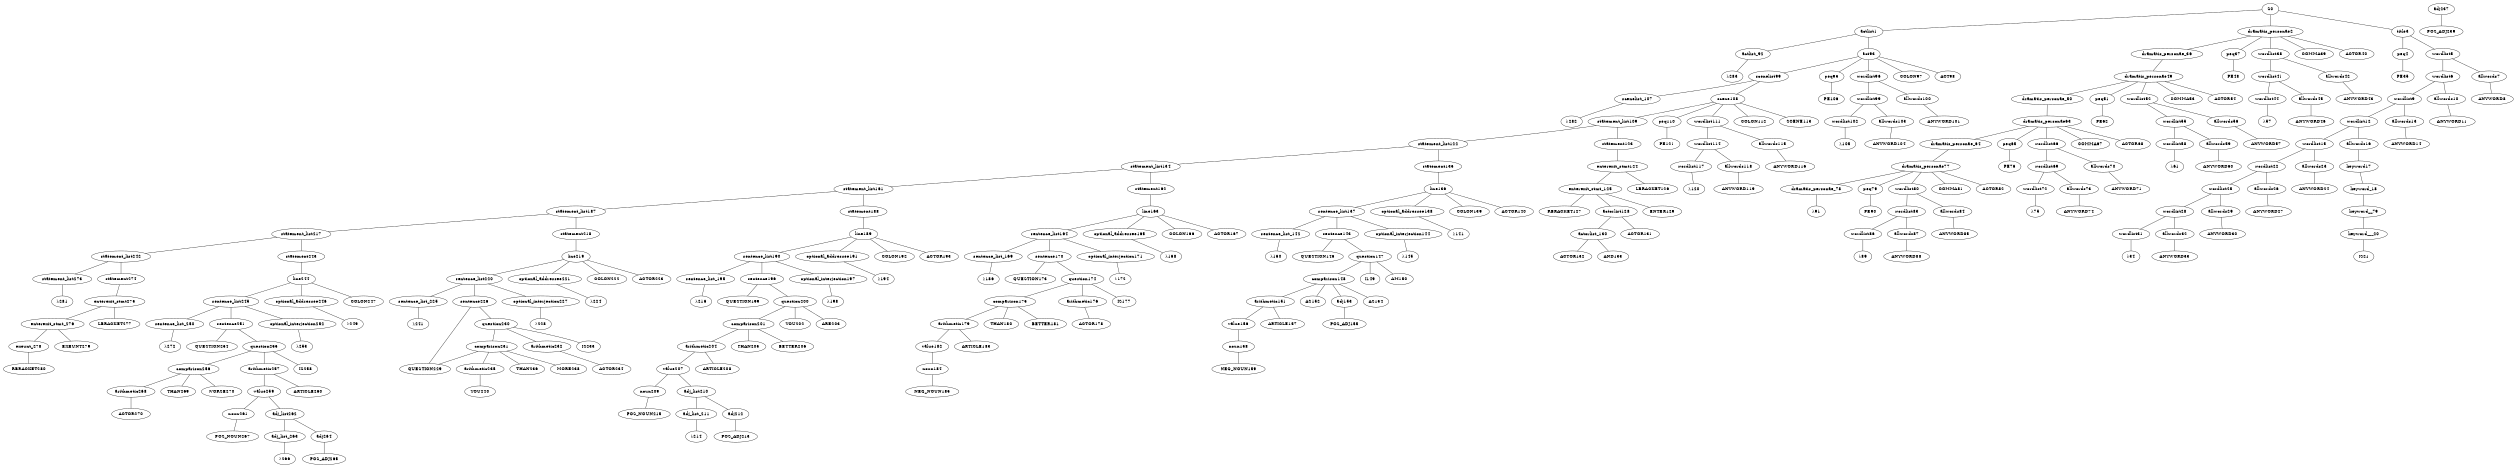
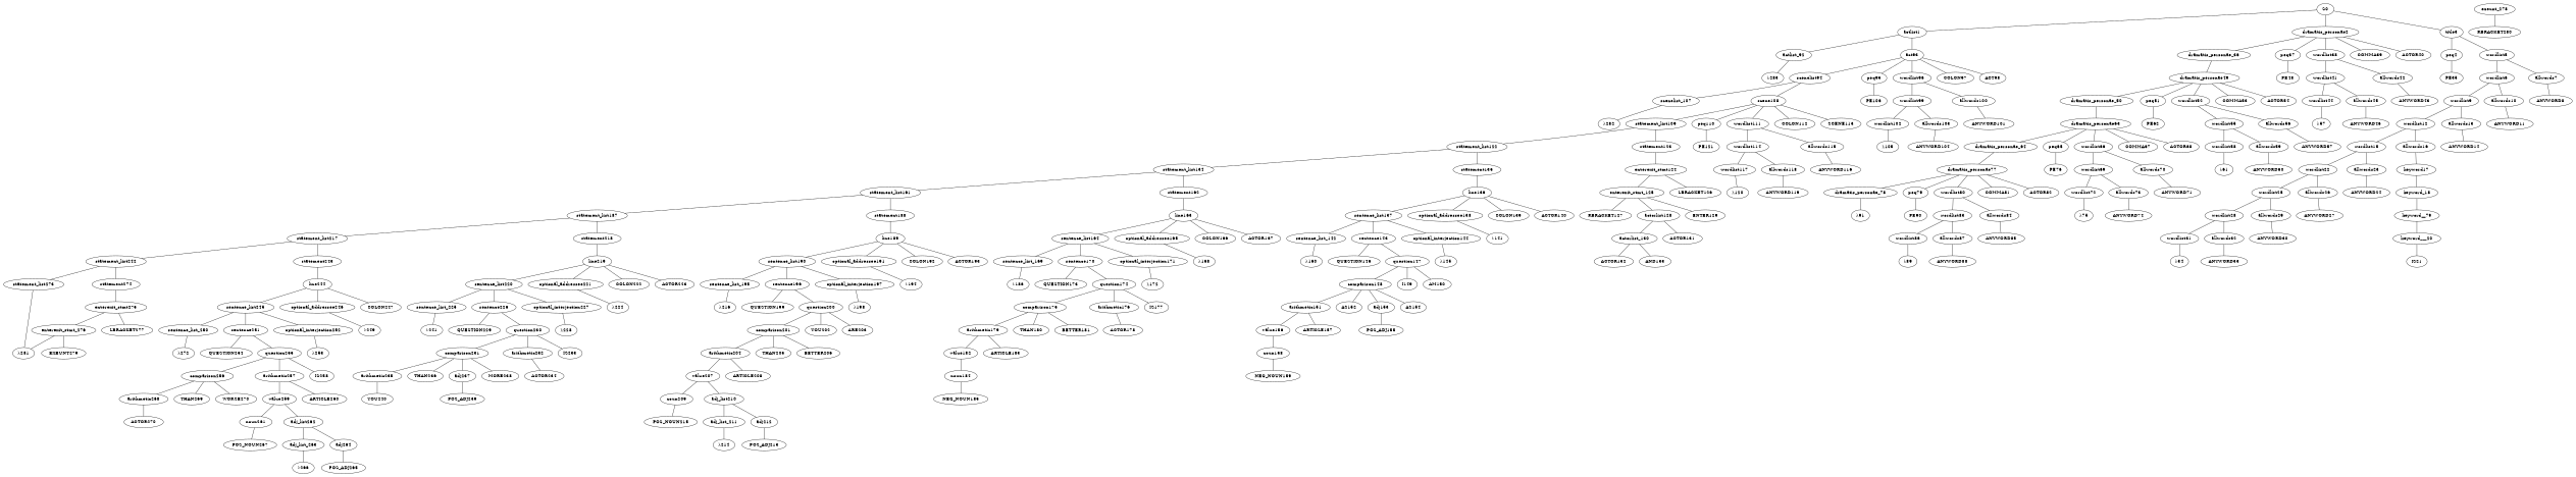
  strict graph {
    S0
    actlist1
    dramatis_personae2
    title3
    actlist_92
    act93
    dramatis_personae_36
    peq37
    wordlist38
    COMMA39
    ACTOR40
    peq4
    wordlist5
    "λ283"
-   scenelist94 [label=scenelist99]
+   scenelist94
    peq95
    wordlist96
    COLON97
    ACT98
    dramatis_personae49
    PE48
    wordlist41
    allwords42
    PE35
    wordlist6
    allwords7
    wordlist9
    allwords10
    ANYWORD8
    wordlist12
    allwords13
    ANYWORD11
    wordlist15
    allwords16
    ANYWORD14
    wordlist22
    allwords23
    keyword17
    wordlist25
    allwords26
    ANYWORD24
    keyword_18
    n43 [label=keyword__79]
    keyword___20
    IS21
    wordlist28
    allwords29
    ANYWORD27
    wordlist31
    allwords32
    ANYWORD30
    "λ34"
    ANYWORD33
    dramatis_personae_50
    peq51
    wordlist52
    COMMA53
    ACTOR54
    wordlist44
    allwords45
    ANYWORD43
    n62 [label="λ57"]
    ANYWORD46
    dramatis_personae63
    PE62
    wordlist55
    allwords56
    dramatis_personae_64
    peq65
    wordlist66
    COMMA67
    ACTOR68
    wordlist58
    allwords59
    ANYWORD57
    "λ61"
    ANYWORD60
    dramatis_personae77
    PE76
    wordlist69
    allwords70
    dramatis_personae_78
    peq79
    wordlist80
    COMMA81
    ACTOR82
    wordlist72
    allwords73
    ANYWORD71
    "λ75"
    ANYWORD74
    "λ91"
    PE90
    wordlist83
    allwords84
    wordlist86
    allwords87
    ANYWORD85
    "λ89"
    ANYWORD88
    scenelist_107
    scene108
    PE106
    wordlist99
    allwords100
    "λ282"
    statement_list109
    peq110
    wordlist111
    COLON112
    SCENE113
    wordlist102
    allwords103
    ANYWORD101
    "λ105"
    ANYWORD104
    statement_list122
    statement123
    PE121
    wordlist114
    allwords115
    statement_list134
    statement135
    enterexit_stmt124
    wordlist117
    allwords118
    ANYWORD116
    "λ120"
    ANYWORD119
    statement_list161
    statement162
    line136
    enterexit_stmt_125
    LBRACKET126
    RBRACKET127
    actorlist128
    ENTER129
    actorlist_130
    ACTOR131
    ACTOR132
    AND133
    statement_list187
    statement188
    line163
    sentence_list137
    optional_addressee138
    COLON139
    ACTOR140
    sentence_list_142
    sentence143
    optional_interjection144
    "λ141"
    "λ160"
    QUESTION146
    question147
    "λ145"
    comparison148
    I149
    AM150
    arithmetic151
    AS152
    adj153
    AS154
    value156
    ARTICLE157
    POS_ADJ155
    noun158
    NEG_NOUN159
    statement_list217
    statement218
    line189
    sentence_list164
    optional_addressee165
    COLON166
    ACTOR167
    sentence_list_169
    sentence170
    optional_interjection171
    "λ168"
    "λ186"
    QUESTION173
    question174
    "λ172"
    comparison175
    arithmetic176
    IS177
    arithmetic179
    THAN180
    BETTER181
    ACTOR178
    value182
    ARTICLE183
    noun184
    NEG_NOUN185
    statement_list242
    statement243
    line219
    sentence_list190
    optional_addressee191
    COLON192
    ACTOR193
    sentence_list_195
    sentence196
    optional_interjection197
    "λ194"
    "λ216"
    QUESTION199
    question200
    "λ198"
    comparison201
    YOU202
    ARE203
    arithmetic204
    THAN205
    BETTER206
    value207
    ARTICLE208
    noun209
    adj_list210
    POS_NOUN215
    adj_list_211
    adj212
    "λ214"
    POS_ADJ213
    statement_list273
    statement274
    line244
    sentence_list220
    optional_addressee221
    COLON222
    ACTOR223
    sentence_list_225
    sentence226
    optional_interjection227
    "λ224"
    "λ241"
    QUESTION229
    question230
    "λ228"
    comparison231
    arithmetic232
    IS233
    arithmetic235
    THAN236
    adj237
    MORE238
    ACTOR234
    YOU240
    POS_ADJ239
    "λ281"
    enterexit_stmt275
    sentence_list245
    optional_addressee246
    COLON247
    sentence_list_250
    sentence251
    optional_interjection252
    "λ249"
    "λ272"
    QUESTION254
    question255
    "λ253"
    comparison256
    arithmetic257
    IS258
    arithmetic268
    THAN269
    WORSE270
    value259
    ARTICLE260
    n271 [label=ACTOR270]
    noun261
    adj_list262
    POS_NOUN267
    adj_list_263
    adj264
    "λ266"
    POS_ADJ265
    enterexit_stmt_276
    LBRACKET277
    exeunt_278
    EXEUNT279
    RBRACKET280
    S0 -- actlist1
    S0 -- dramatis_personae2
    S0 -- title3
    actlist1 -- actlist_92
    actlist1 -- act93
    dramatis_personae2 -- dramatis_personae_36
    dramatis_personae2 -- peq37
    dramatis_personae2 -- wordlist38
    dramatis_personae2 -- COMMA39
    dramatis_personae2 -- ACTOR40
    title3 -- peq4
    title3 -- wordlist5
    actlist_92 -- "λ283"
    act93 -- scenelist94
    act93 -- peq95
    act93 -- wordlist96
    act93 -- COLON97
    act93 -- ACT98
    dramatis_personae_36 -- dramatis_personae49
    peq37 -- PE48
    wordlist38 -- wordlist41
    wordlist38 -- allwords42
    peq4 -- PE35
    wordlist5 -- wordlist6
    wordlist5 -- allwords7
    scenelist94 -- scenelist_107
    scenelist94 -- scene108
    peq95 -- PE106
    wordlist96 -- wordlist99
    wordlist96 -- allwords100
    dramatis_personae49 -- dramatis_personae_50
    dramatis_personae49 -- peq51
    dramatis_personae49 -- wordlist52
    dramatis_personae49 -- COMMA53
    dramatis_personae49 -- ACTOR54
    wordlist41 -- wordlist44
    wordlist41 -- allwords45
    allwords42 -- ANYWORD43
    wordlist6 -- wordlist9
    wordlist6 -- allwords10
    allwords7 -- ANYWORD8
    wordlist9 -- wordlist12
    wordlist9 -- allwords13
    allwords10 -- ANYWORD11
    wordlist12 -- wordlist15
    wordlist12 -- allwords16
    allwords13 -- ANYWORD14
    wordlist15 -- wordlist22
    wordlist15 -- allwords23
    allwords16 -- keyword17
    wordlist22 -- wordlist25
    wordlist22 -- allwords26
    allwords23 -- ANYWORD24
    keyword17 -- keyword_18
    wordlist25 -- wordlist28
    wordlist25 -- allwords29
    allwords26 -- ANYWORD27
    keyword_18 -- n43
    n43 -- keyword___20
    keyword___20 -- IS21
    wordlist28 -- wordlist31
    wordlist28 -- allwords32
    allwords29 -- ANYWORD30
    wordlist31 -- "λ34"
    allwords32 -- ANYWORD33
    dramatis_personae_50 -- dramatis_personae63
    peq51 -- PE62
    wordlist52 -- wordlist55
    wordlist52 -- allwords56
    wordlist44 -- n62
    allwords45 -- ANYWORD46
    dramatis_personae63 -- dramatis_personae_64
    dramatis_personae63 -- peq65
    dramatis_personae63 -- wordlist66
    dramatis_personae63 -- COMMA67
    dramatis_personae63 -- ACTOR68
    wordlist55 -- wordlist58
    wordlist55 -- allwords59
    allwords56 -- ANYWORD57
    dramatis_personae_64 -- dramatis_personae77
    peq65 -- PE76
    wordlist66 -- wordlist69
    wordlist66 -- allwords70
    wordlist58 -- "λ61"
    allwords59 -- ANYWORD60
    dramatis_personae77 -- dramatis_personae_78
    dramatis_personae77 -- peq79
    dramatis_personae77 -- wordlist80
    dramatis_personae77 -- COMMA81
    dramatis_personae77 -- ACTOR82
    wordlist69 -- wordlist72
    wordlist69 -- allwords73
    allwords70 -- ANYWORD71
    dramatis_personae_78 -- "λ91"
    peq79 -- PE90
    wordlist80 -- wordlist83
    wordlist80 -- allwords84
    wordlist72 -- "λ75"
    allwords73 -- ANYWORD74
    wordlist83 -- wordlist86
    wordlist83 -- allwords87
    allwords84 -- ANYWORD85
    wordlist86 -- "λ89"
    allwords87 -- ANYWORD88
    scenelist_107 -- "λ282"
    scene108 -- statement_list109
    scene108 -- peq110
    scene108 -- wordlist111
    scene108 -- COLON112
    scene108 -- SCENE113
    wordlist99 -- wordlist102
    wordlist99 -- allwords103
    allwords100 -- ANYWORD101
    statement_list109 -- statement_list122
    statement_list109 -- statement123
    peq110 -- PE121
    wordlist111 -- wordlist114
    wordlist111 -- allwords115
    wordlist102 -- "λ105"
    allwords103 -- ANYWORD104
    statement_list122 -- statement_list134
    statement_list122 -- statement135
    statement123 -- enterexit_stmt124
    wordlist114 -- wordlist117
    wordlist114 -- allwords118
    allwords115 -- ANYWORD116
    statement_list134 -- statement_list161
    statement_list134 -- statement162
    statement135 -- line136
    enterexit_stmt124 -- enterexit_stmt_125
    enterexit_stmt124 -- LBRACKET126
    wordlist117 -- "λ120"
    allwords118 -- ANYWORD119
    statement_list161 -- statement_list187
    statement_list161 -- statement188
    statement162 -- line163
    line136 -- sentence_list137
    line136 -- optional_addressee138
    line136 -- COLON139
    line136 -- ACTOR140
    enterexit_stmt_125 -- RBRACKET127
    enterexit_stmt_125 -- actorlist128
    enterexit_stmt_125 -- ENTER129
    actorlist128 -- actorlist_130
    actorlist128 -- ACTOR131
    actorlist_130 -- ACTOR132
    actorlist_130 -- AND133
    statement_list187 -- statement_list217
    statement_list187 -- statement218
    statement188 -- line189
    line163 -- sentence_list164
    line163 -- optional_addressee165
    line163 -- COLON166
    line163 -- ACTOR167
    sentence_list137 -- sentence_list_142
    sentence_list137 -- sentence143
    sentence_list137 -- optional_interjection144
    optional_addressee138 -- "λ141"
    sentence_list_142 -- "λ160"
    sentence143 -- QUESTION146
    sentence143 -- question147
    optional_interjection144 -- "λ145"
    question147 -- comparison148
    question147 -- I149
    question147 -- AM150
    comparison148 -- arithmetic151
    comparison148 -- AS152
    comparison148 -- adj153
    comparison148 -- AS154
    arithmetic151 -- value156
    arithmetic151 -- ARTICLE157
    adj153 -- POS_ADJ155
    value156 -- noun158
    noun158 -- NEG_NOUN159
    statement_list217 -- statement_list242
    statement_list217 -- statement243
    statement218 -- line219
    line189 -- sentence_list190
    line189 -- optional_addressee191
    line189 -- COLON192
    line189 -- ACTOR193
    sentence_list164 -- sentence_list_169
    sentence_list164 -- sentence170
    sentence_list164 -- optional_interjection171
    optional_addressee165 -- "λ168"
    sentence_list_169 -- "λ186"
    sentence170 -- QUESTION173
    sentence170 -- question174
    optional_interjection171 -- "λ172"
    question174 -- comparison175
    question174 -- arithmetic176
    question174 -- IS177
    comparison175 -- arithmetic179
    comparison175 -- THAN180
    comparison175 -- BETTER181
    arithmetic176 -- ACTOR178
    arithmetic179 -- value182
    arithmetic179 -- ARTICLE183
    value182 -- noun184
    noun184 -- NEG_NOUN185
    statement_list242 -- statement_list273
    statement_list242 -- statement274
    statement243 -- line244
    line219 -- sentence_list220
    line219 -- optional_addressee221
    line219 -- COLON222
    line219 -- ACTOR223
    sentence_list190 -- sentence_list_195
    sentence_list190 -- sentence196
    sentence_list190 -- optional_interjection197
    optional_addressee191 -- "λ194"
    sentence_list_195 -- "λ216"
    sentence196 -- QUESTION199
    sentence196 -- question200
    optional_interjection197 -- "λ198"
    question200 -- comparison201
    question200 -- YOU202
    question200 -- ARE203
    comparison201 -- arithmetic204
    comparison201 -- THAN205
    comparison201 -- BETTER206
    arithmetic204 -- value207
    arithmetic204 -- ARTICLE208
    value207 -- noun209
    value207 -- adj_list210
    noun209 -- POS_NOUN215
    adj_list210 -- adj_list_211
    adj_list210 -- adj212
    adj_list_211 -- "λ214"
    adj212 -- POS_ADJ213
    statement_list273 -- "λ281"
    statement274 -- enterexit_stmt275
    line244 -- sentence_list245
    line244 -- optional_addressee246
    line244 -- COLON247
    sentence_list220 -- sentence_list_225
    sentence_list220 -- sentence226
    sentence_list220 -- optional_interjection227
    optional_addressee221 -- "λ224"
    sentence_list_225 -- "λ241"
    sentence226 -- QUESTION229
    sentence226 -- question230
    optional_interjection227 -- "λ228"
    question230 -- comparison231
    question230 -- arithmetic232
    question230 -- IS233
    comparison231 -- arithmetic235
    comparison231 -- THAN236
-   comparison231 -- QUESTION229
+   comparison231 -- adj237
    comparison231 -- MORE238
    arithmetic232 -- ACTOR234
    arithmetic235 -- YOU240
    adj237 -- POS_ADJ239
    enterexit_stmt275 -- enterexit_stmt_276
    enterexit_stmt275 -- LBRACKET277
    sentence_list245 -- sentence_list_250
    sentence_list245 -- sentence251
    sentence_list245 -- optional_interjection252
    optional_addressee246 -- "λ249"
    sentence_list_250 -- "λ272"
    sentence251 -- QUESTION254
    sentence251 -- question255
    optional_interjection252 -- "λ253"
    question255 -- comparison256
    question255 -- arithmetic257
    question255 -- IS258
    comparison256 -- arithmetic268
    comparison256 -- THAN269
    comparison256 -- WORSE270
    arithmetic257 -- value259
    arithmetic257 -- ARTICLE260
    arithmetic268 -- n271
    value259 -- noun261
    value259 -- adj_list262
    noun261 -- POS_NOUN267
    adj_list262 -- adj_list_263
    adj_list262 -- adj264
    adj_list_263 -- "λ266"
    adj264 -- POS_ADJ265
-   enterexit_stmt_276 -- exeunt_278
+   enterexit_stmt_276 -- "λ281"
    enterexit_stmt_276 -- EXEUNT279
    exeunt_278 -- RBRACKET280
  }
